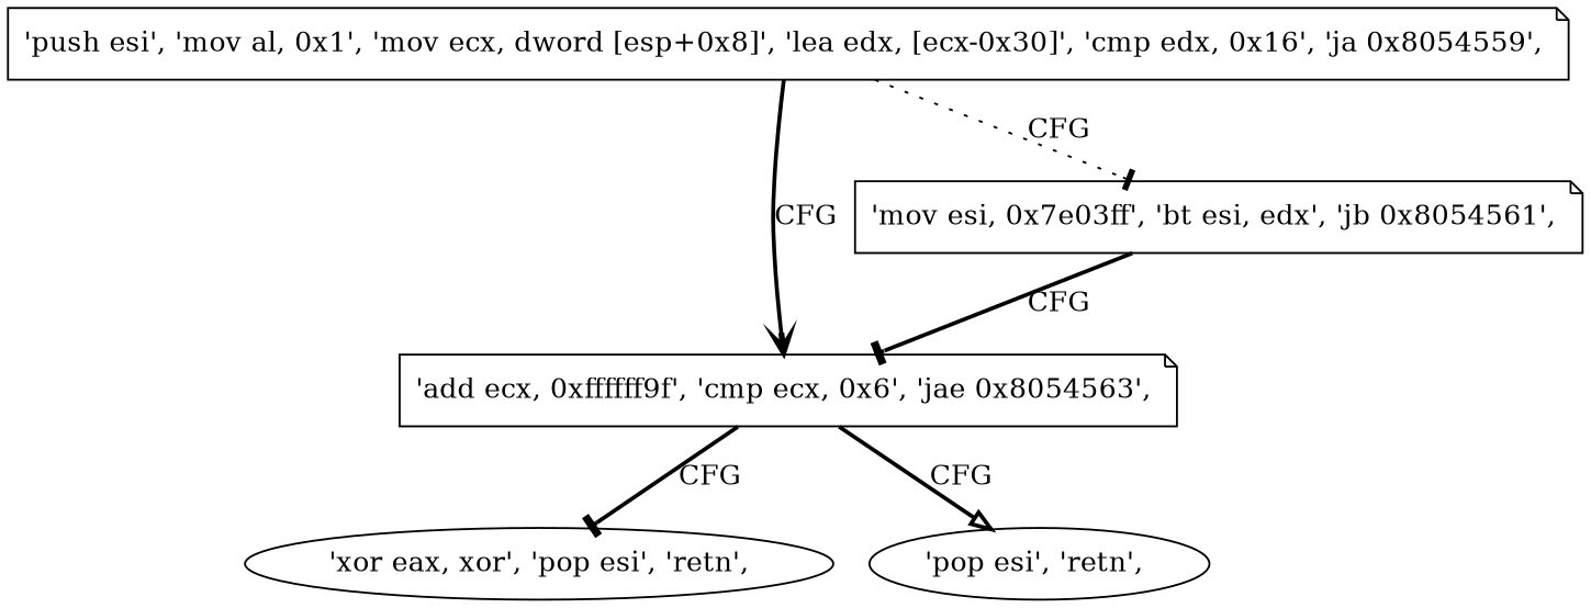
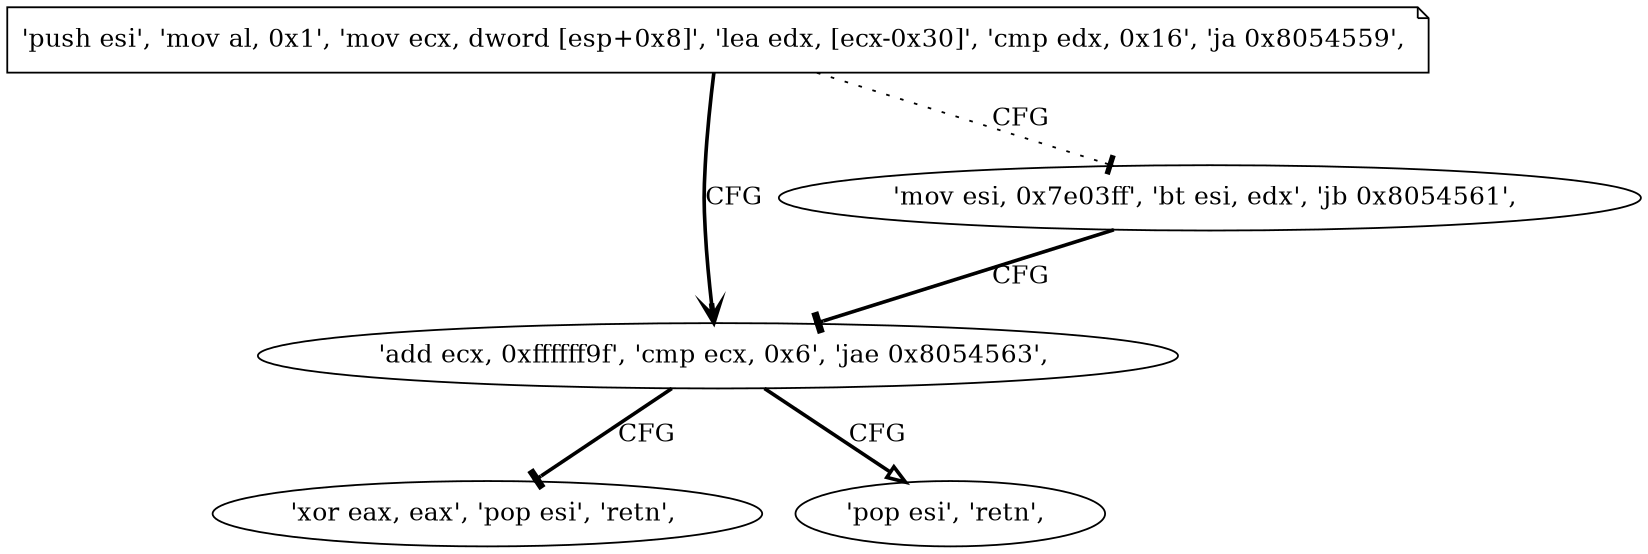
  digraph {
    node [shape=note]
    edge [arrowhead=tee style=bold]
    n1 [label="'push esi', 'mov al, 0x1', 'mov ecx, dword [esp+0x8]', 'lea edx, [ecx-0x30]', 'cmp edx, 0x16', 'ja 0x8054559', "]
-   n2 [label="'add ecx, 0xffffff9f', 'cmp ecx, 0x6', 'jae 0x8054563', "]
-   n3 [label="'mov esi, 0x7e03ff', 'bt esi, edx', 'jb 0x8054561', "]
-   n4 [label="'xor eax, xor', 'pop esi', 'retn'," shape=ellipse]
+   n2 [label="'add ecx, 0xffffff9f', 'cmp ecx, 0x6', 'jae 0x8054563', " shape=ellipse]
+   n3 [label="'mov esi, 0x7e03ff', 'bt esi, edx', 'jb 0x8054561', " shape=ellipse]
+   n4 [label="'xor eax, eax', 'pop esi', 'retn', " shape=ellipse]
    n5 [label="'pop esi', 'retn', " shape=ellipse]
    n1 -> n2 [arrowhead=vee label=CFG]
    n1 -> n3 [label=CFG style=dotted]
    n2 -> n4 [label=CFG]
    n2 -> n5 [arrowhead=onormal label=CFG]
    n3 -> n2 [label=CFG]
  }
